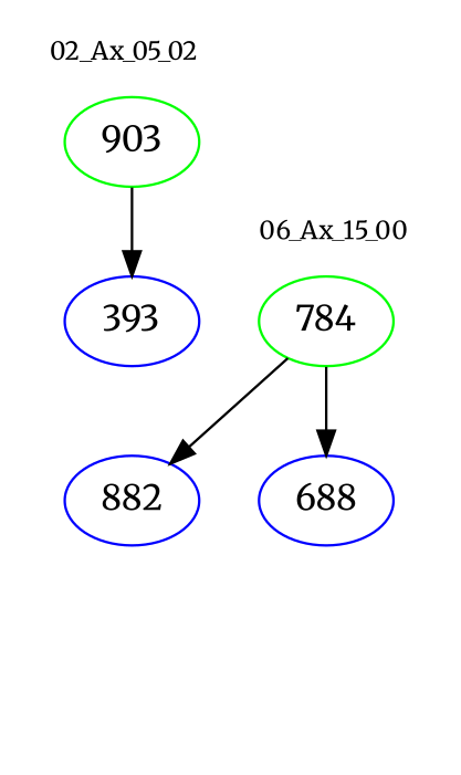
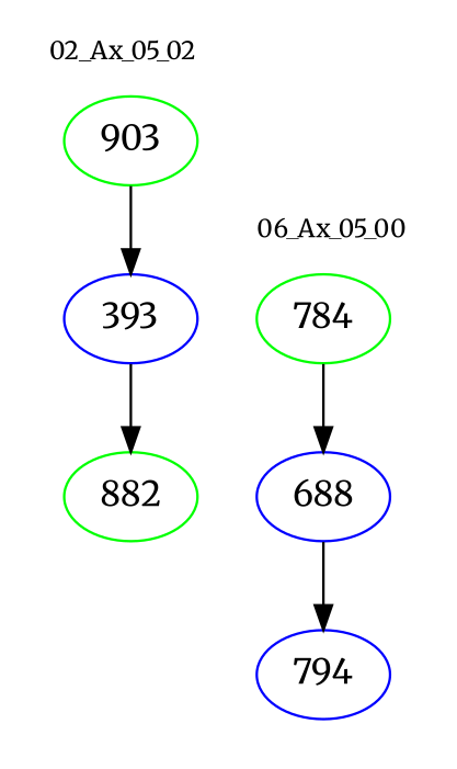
  digraph {
    fontname=Merriweather
    node [color=blue fontname=Merriweather]
    edge [color=black fontname=Merriweather]
    n1 [color=green label=903]
    n2 [label=393]
-   n3 [label=882]
+   n3 [color=green label=882]
    n4 [color=green label=784]
    n5 [label=688]
+   n6 [label=794]
    subgraph cluster_1 {
      color=white
      fontsize=10
      label="02_Ax_05_02"
      n1
      n2
      n3
    }
    subgraph cluster_2 {
      color=white
      fontsize=10
-     label="06_Ax_15_00"
+     label="06_Ax_05_00"
      n4
      n5
+     n6
    }
    n1 -> n2
-   n4 -> n3
+   n2 -> n3
    n4 -> n5
+   n5 -> n6
  }
